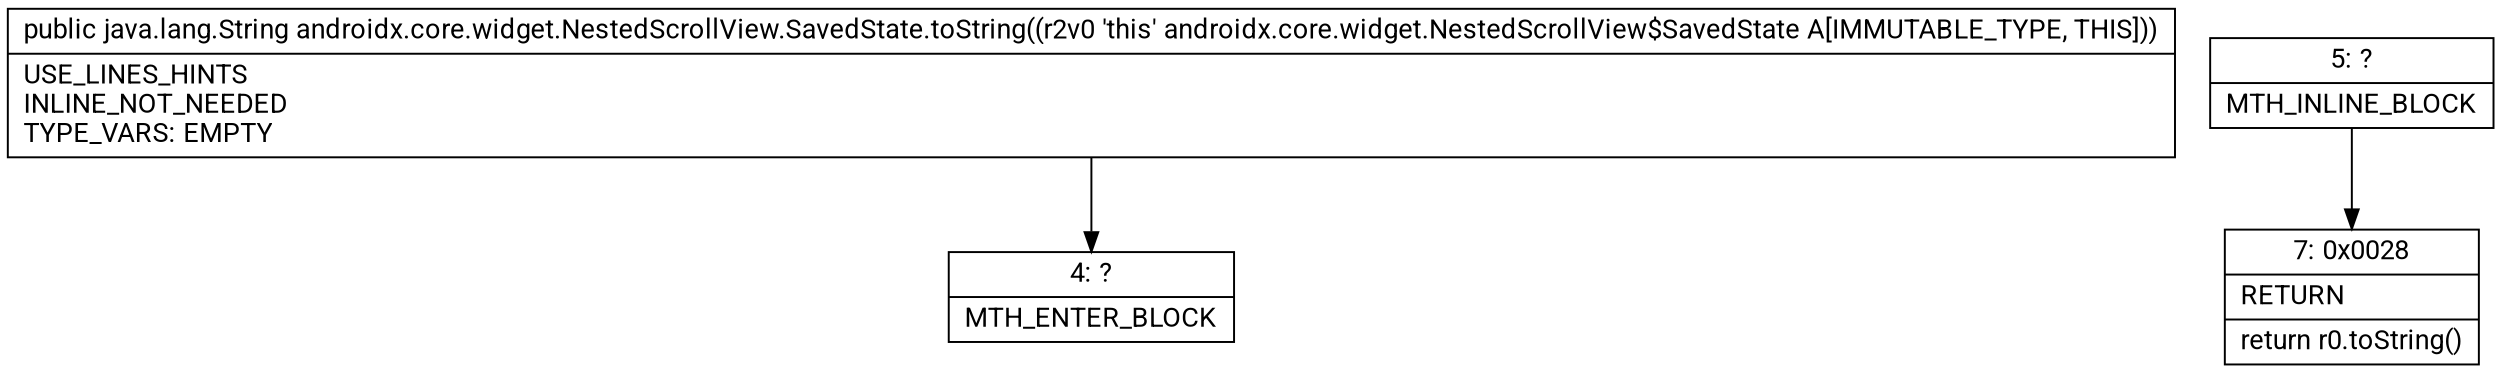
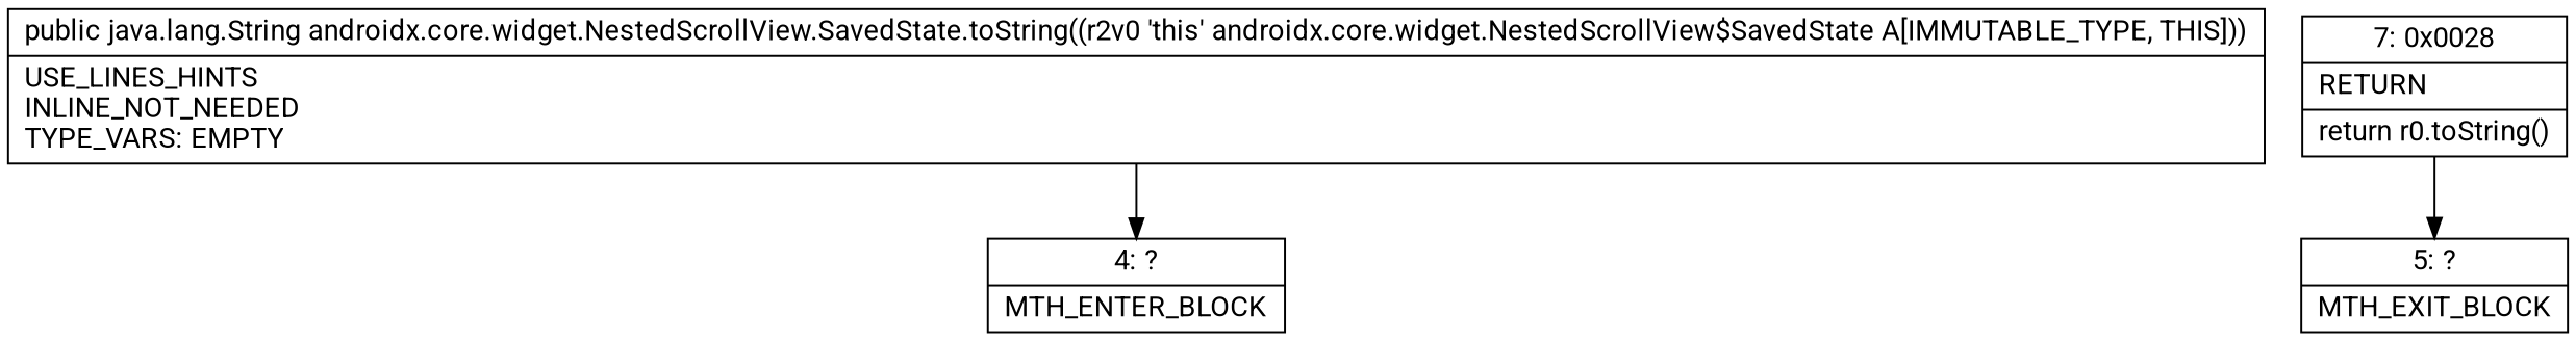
  digraph {
    fontname=Roboto
    node [fontname=Roboto shape=record]
    edge [fontname=Roboto]
    n1 [label="{4\:\ ?|MTH_ENTER_BLOCK\l}"]
    n2 [label="{7\:\ 0x0028|RETURN\l|return r0.toString()\l}"]
-   n3 [label="{5\:\ ?|MTH_INLINE_BLOCK\l}"]
+   n3 [label="{5\:\ ?|MTH_EXIT_BLOCK\l}"]
    n4 [label="{public java.lang.String androidx.core.widget.NestedScrollView.SavedState.toString((r2v0 'this' androidx.core.widget.NestedScrollView$SavedState A[IMMUTABLE_TYPE, THIS]))  | USE_LINES_HINTS\lINLINE_NOT_NEEDED\lTYPE_VARS: EMPTY\l}"]
-   n3 -> n2
+   n2 -> n3
    n4 -> n1
  }
